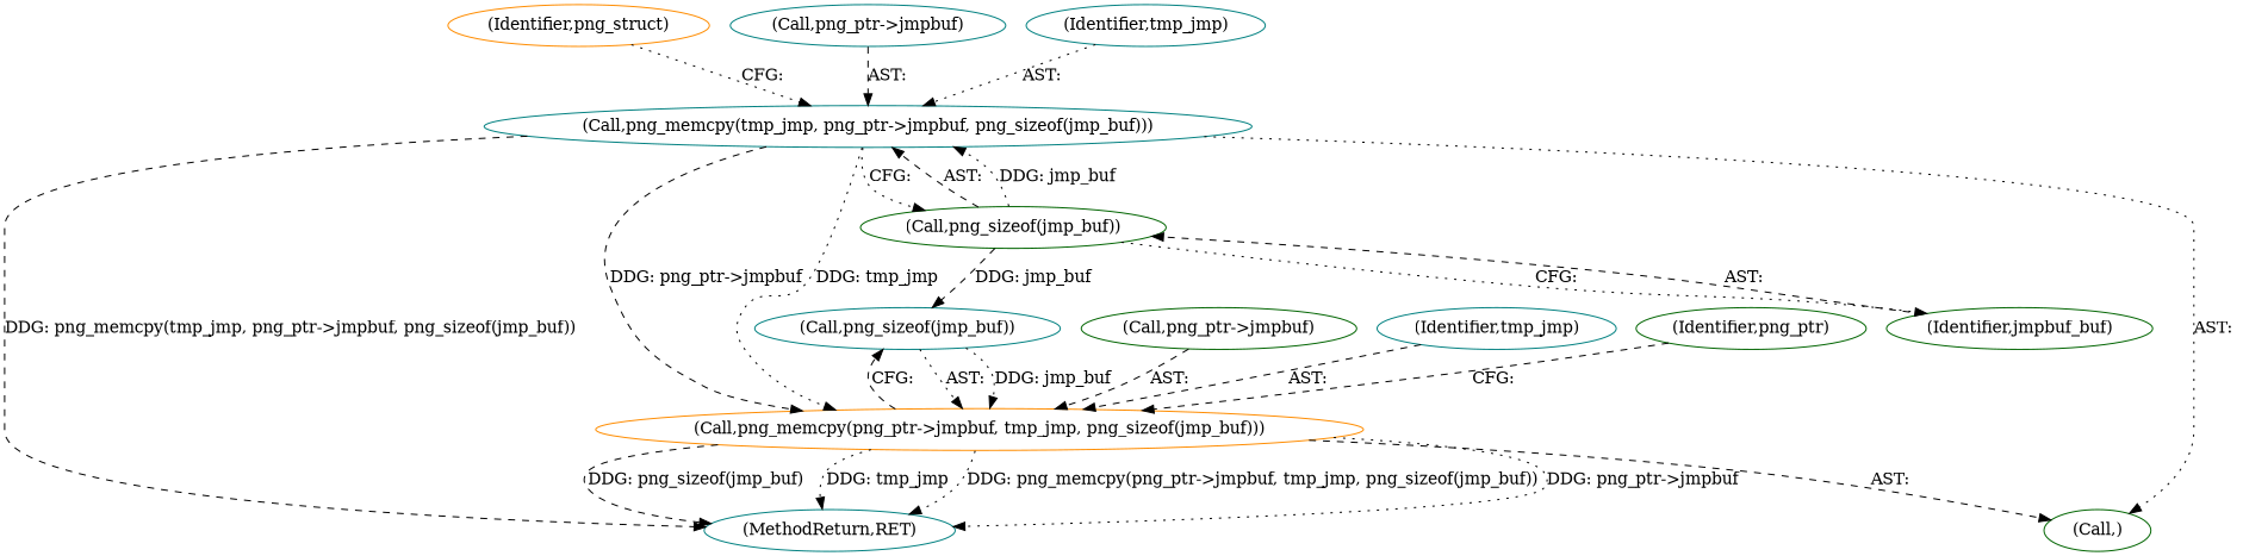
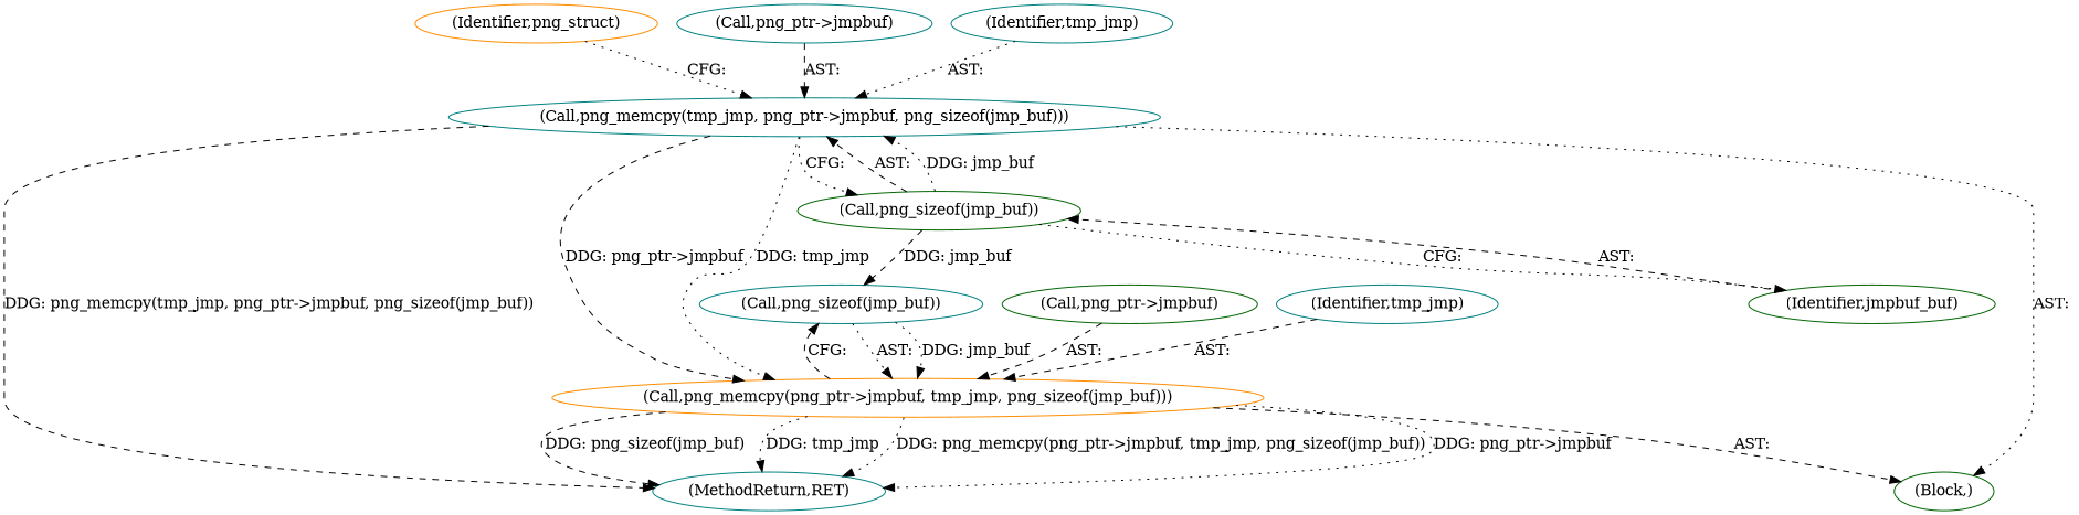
  digraph {
    node [color=teal]
    edge [style=dotted]
    n1 [label="(Call,png_memcpy(tmp_jmp, png_ptr->jmpbuf, png_sizeof(jmp_buf)))"]
    n2 [color=darkgreen label="(Call,png_sizeof(jmp_buf))"]
    n3 [color=darkorange label="(Call,png_memcpy(png_ptr->jmpbuf, tmp_jmp, png_sizeof(jmp_buf)))"]
    n4 [label="(MethodReturn,RET)"]
-   n5 [color=darkgreen label="(Call,)"]
+   n5 [color=darkgreen label="(Block,)"]
    n6 [label="(Call,png_sizeof(jmp_buf))"]
    n7 [color=darkgreen label="(Identifier,jmpbuf_buf)"]
    n8 [color=darkorange label="(Identifier,png_struct)"]
    n9 [color=darkgreen label="(Call,png_ptr->jmpbuf)"]
    n10 [label="(Identifier,tmp_jmp)"]
-   n11 [color=darkgreen label="(Identifier,png_ptr)"]
    n12 [label="(Call,png_ptr->jmpbuf)"]
    n13 [label="(Identifier,tmp_jmp)"]
    n1 -> n2 [label="CFG: "]
    n1 -> n3 [label="DDG: png_ptr->jmpbuf" style=dashed]
    n1 -> n3 [label="DDG: tmp_jmp"]
    n1 -> n4 [label="DDG: png_memcpy(tmp_jmp, png_ptr->jmpbuf, png_sizeof(jmp_buf))" style=dashed]
    n1 -> n5 [label="AST: "]
    n2 -> n1 [label="AST: " style=dashed]
    n2 -> n1 [label="DDG: jmp_buf"]
    n2 -> n6 [label="DDG: jmp_buf" style=dashed]
    n2 -> n7 [label="CFG: "]
    n3 -> n4 [label="DDG: png_memcpy(png_ptr->jmpbuf, tmp_jmp, png_sizeof(jmp_buf))"]
    n3 -> n4 [label="DDG: png_ptr->jmpbuf"]
    n3 -> n4 [label="DDG: png_sizeof(jmp_buf)" style=dashed]
    n3 -> n4 [label="DDG: tmp_jmp"]
    n3 -> n5 [label="AST: " style=dashed]
    n3 -> n6 [label="CFG: " style=dashed]
    n6 -> n3 [label="AST: "]
    n6 -> n3 [label="DDG: jmp_buf"]
    n7 -> n2 [label="AST: " style=dashed]
    n8 -> n1 [label="CFG: "]
    n9 -> n3 [label="AST: " style=dashed]
    n10 -> n3 [label="AST: " style=dashed]
-   n11 -> n3 [label="CFG: " style=dashed]
    n12 -> n1 [label="AST: " style=dashed]
    n13 -> n1 [label="AST: "]
  }
